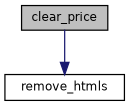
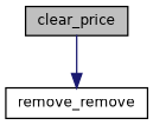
  digraph {
    rankdir=TB
    node [color=black fontname=Helvetica fontsize=10 shape=record style=filled]
    n1 [fillcolor=grey75 fontcolor=black height=0.2 label=clear_price width=0.4]
-   n2 [fillcolor=white height=0.2 label=remove_htmls width=0.4]
+   n2 [fillcolor=white height=0.2 label=remove_remove width=0.4]
    n1 -> n2 [color=midnightblue fontname=Helvetica fontsize=10 labelfontname=Helvetica labelfontsize=10 style=solid]
  }
